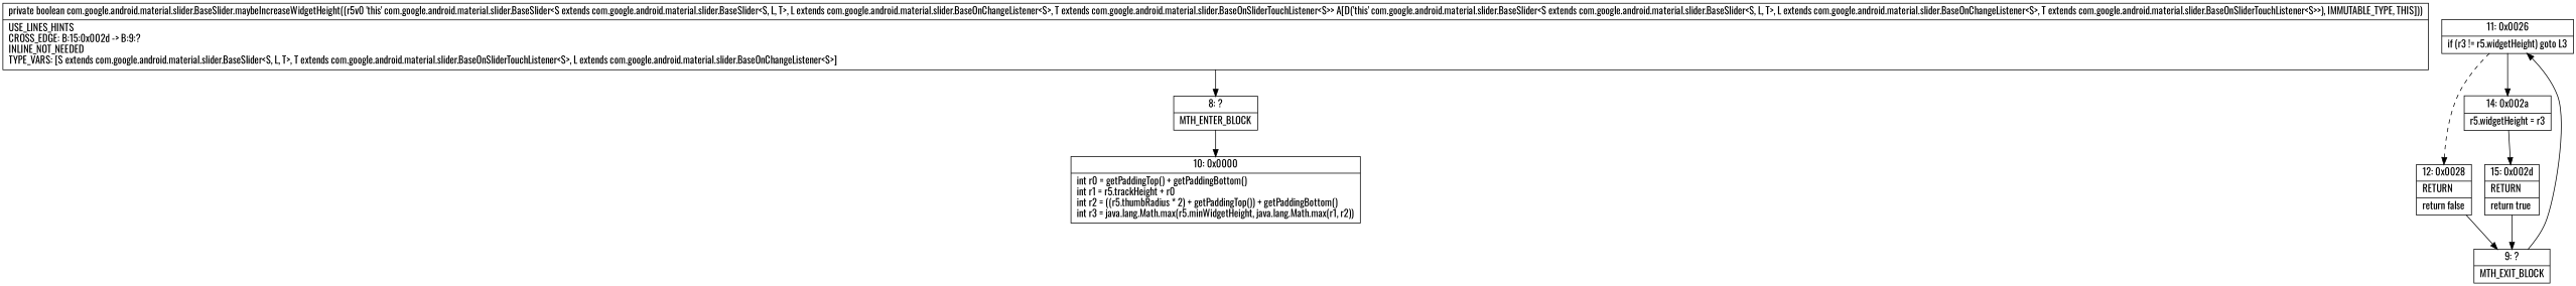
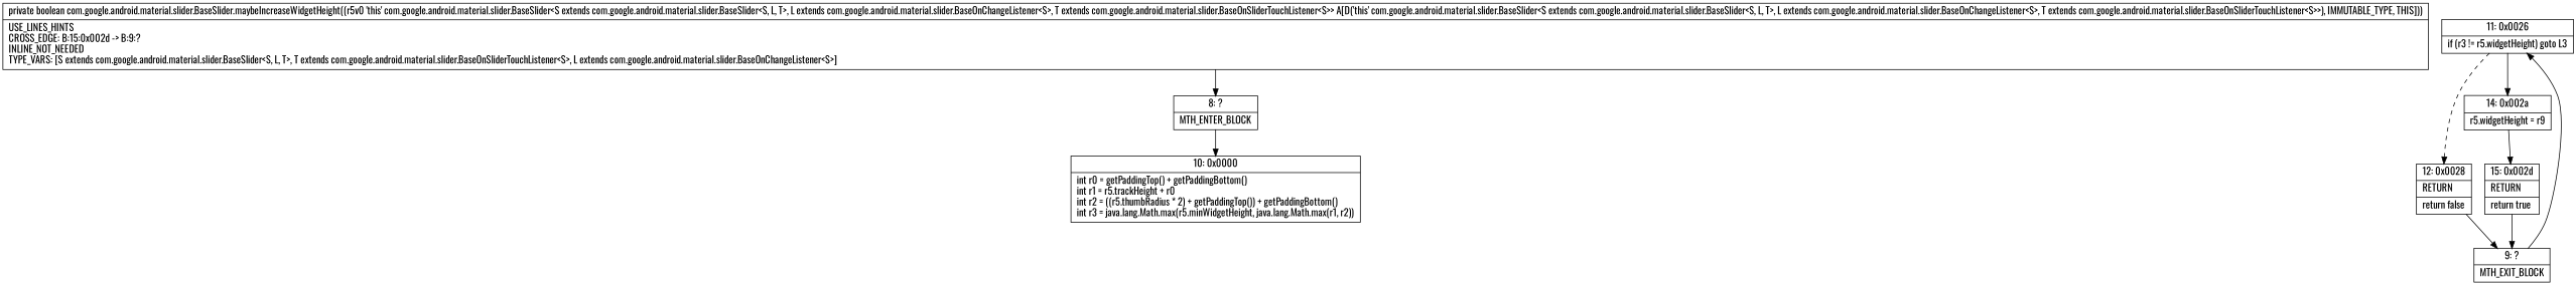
  digraph {
    fontname=Oswald
    node [fontname=Oswald shape=record]
    edge [fontname=Oswald]
    n1 [label="{8\:\ ?|MTH_ENTER_BLOCK\l}"]
    n2 [label="{10\:\ 0x0000|int r0 = getPaddingTop() + getPaddingBottom()\lint r1 = r5.trackHeight + r0\lint r2 = ((r5.thumbRadius * 2) + getPaddingTop()) + getPaddingBottom()\lint r3 = java.lang.Math.max(r5.minWidgetHeight, java.lang.Math.max(r1, r2))\l}"]
    n3 [label="{11\:\ 0x0026|if (r3 != r5.widgetHeight) goto L3\l}"]
    n4 [label="{12\:\ 0x0028|RETURN\l|return false\l}"]
-   n5 [label="{14\:\ 0x002a|r5.widgetHeight = r3\l}"]
+   n5 [label="{14\:\ 0x002a|r5.widgetHeight = r9\l}"]
    n6 [label="{9\:\ ?|MTH_EXIT_BLOCK\l}"]
    n7 [label="{15\:\ 0x002d|RETURN\l|return true\l}"]
    n8 [label="{private boolean com.google.android.material.slider.BaseSlider.maybeIncreaseWidgetHeight((r5v0 'this' com.google.android.material.slider.BaseSlider\<S extends com.google.android.material.slider.BaseSlider\<S, L, T\>, L extends com.google.android.material.slider.BaseOnChangeListener\<S\>, T extends com.google.android.material.slider.BaseOnSliderTouchListener\<S\>\> A[D('this' com.google.android.material.slider.BaseSlider\<S extends com.google.android.material.slider.BaseSlider\<S, L, T\>, L extends com.google.android.material.slider.BaseOnChangeListener\<S\>, T extends com.google.android.material.slider.BaseOnSliderTouchListener\<S\>\>), IMMUTABLE_TYPE, THIS]))  | USE_LINES_HINTS\lCROSS_EDGE: B:15:0x002d \-\> B:9:?\lINLINE_NOT_NEEDED\lTYPE_VARS: [S extends com.google.android.material.slider.BaseSlider\<S, L, T\>, T extends com.google.android.material.slider.BaseOnSliderTouchListener\<S\>, L extends com.google.android.material.slider.BaseOnChangeListener\<S\>]\l}"]
    n1 -> n2
    n3 -> n4 [style=dashed]
    n3 -> n5
    n4 -> n6
    n5 -> n7
    n6 -> n3
    n7 -> n6
    n8 -> n1
  }
